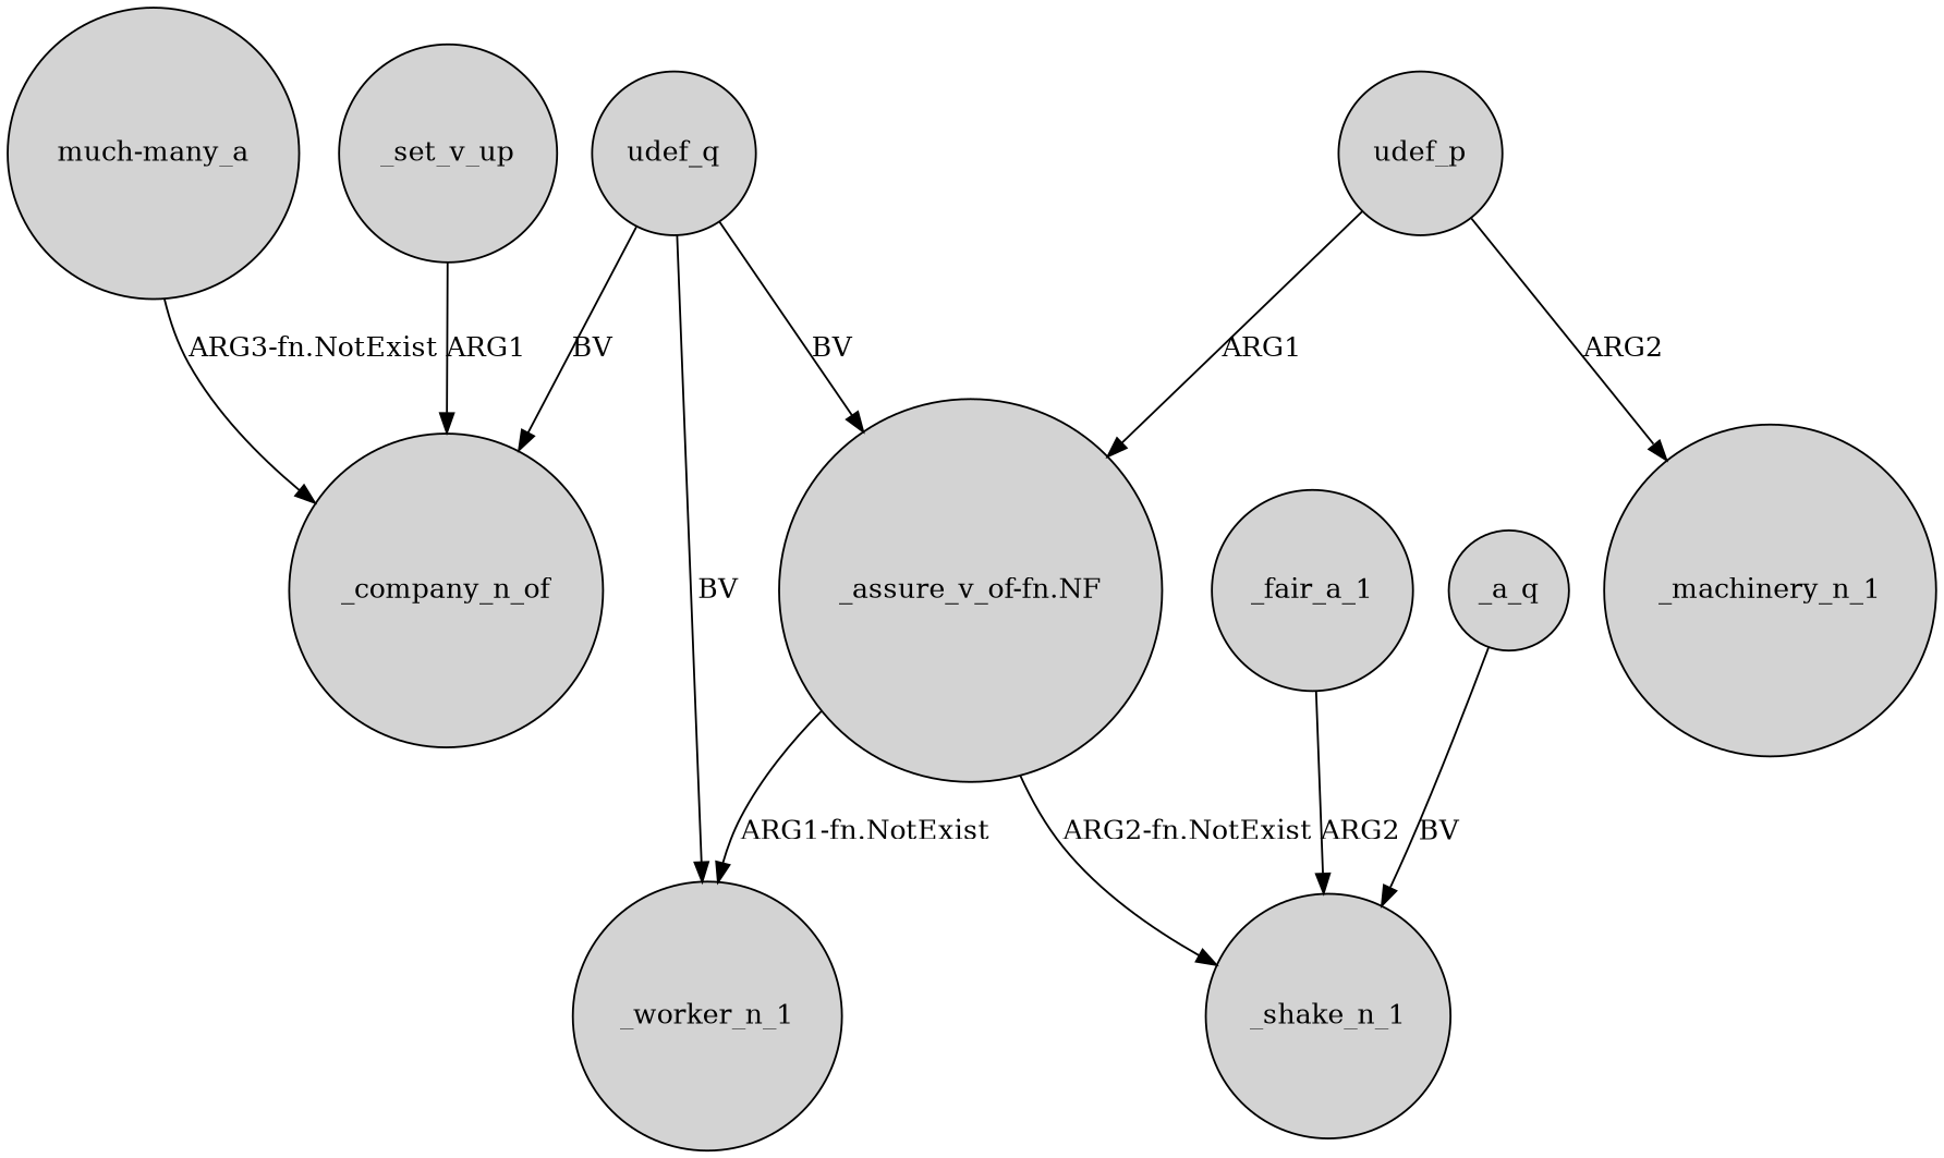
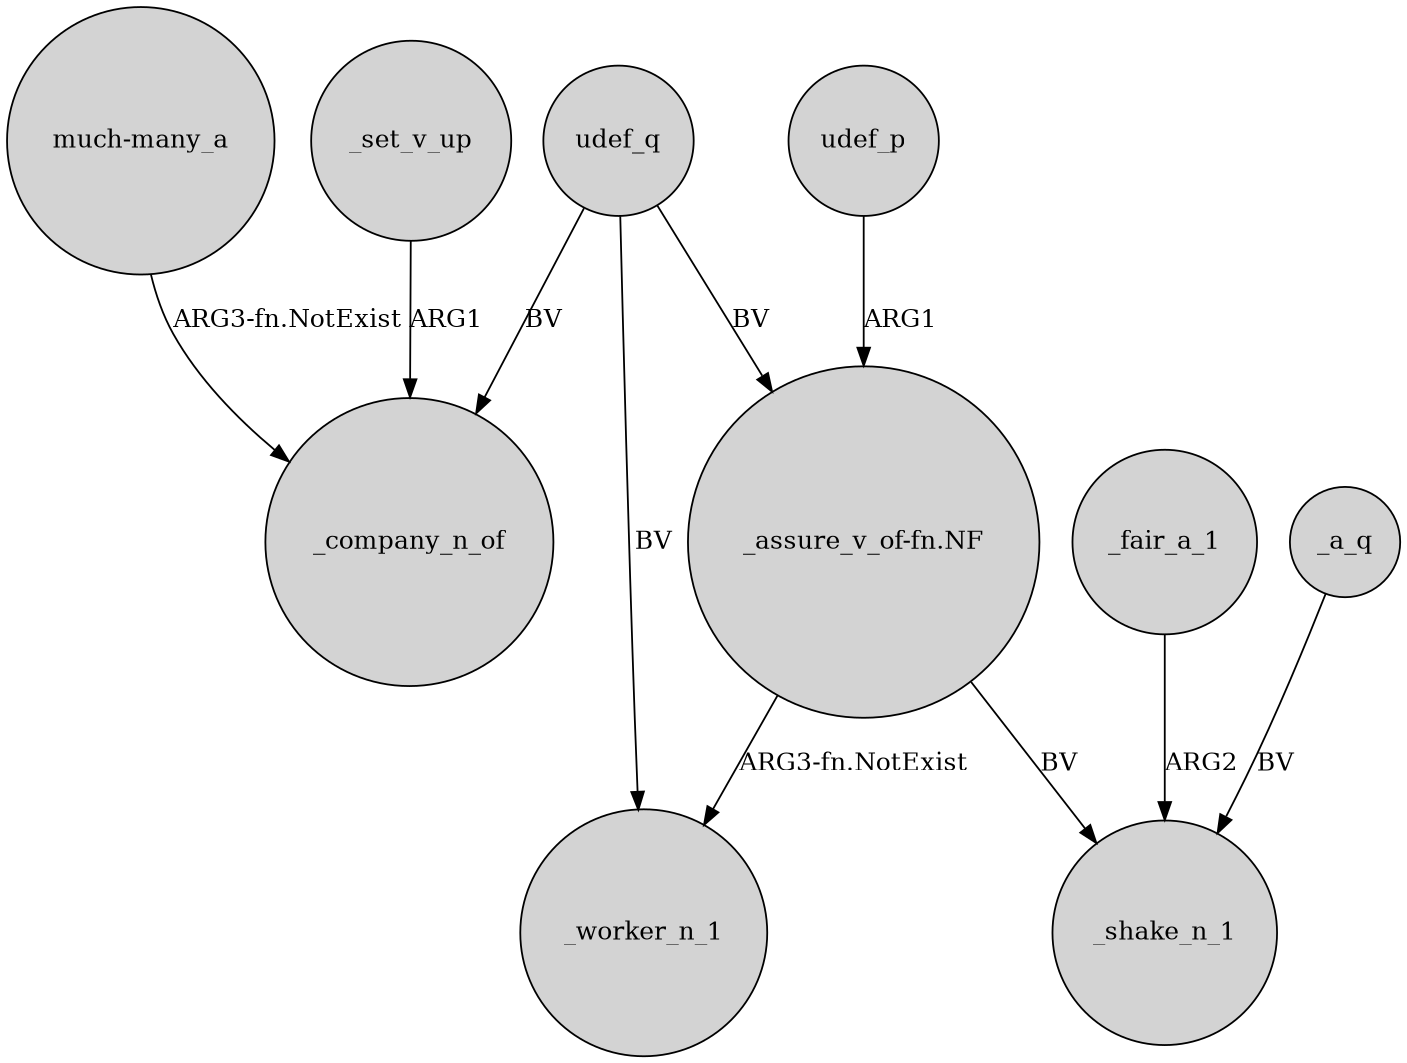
  digraph {
    node [shape=circle style=filled]
    "much-many_a"
    _company_n_of
    udef_q
    _worker_n_1
    "_assure_v_of-fn.NF"
    n6 [label=udef_p]
-   _machinery_n_1
    _shake_n_1
    _a_q
    _fair_a_1
    _set_v_up
    "much-many_a" -> _company_n_of [label="ARG3-fn.NotExist"]
    udef_q -> _company_n_of [label=BV]
    udef_q -> _worker_n_1 [label=BV]
    udef_q -> "_assure_v_of-fn.NF" [label=BV]
-   "_assure_v_of-fn.NF" -> _worker_n_1 [label="ARG1-fn.NotExist"]
-   "_assure_v_of-fn.NF" -> _shake_n_1 [label="ARG2-fn.NotExist"]
+   "_assure_v_of-fn.NF" -> _worker_n_1 [label="ARG3-fn.NotExist"]
+   "_assure_v_of-fn.NF" -> _shake_n_1 [label=BV]
    n6 -> "_assure_v_of-fn.NF" [label=ARG1]
-   n6 -> _machinery_n_1 [label=ARG2]
    _a_q -> _shake_n_1 [label=BV]
    _fair_a_1 -> _shake_n_1 [label=ARG2]
    _set_v_up -> _company_n_of [label=ARG1]
  }
